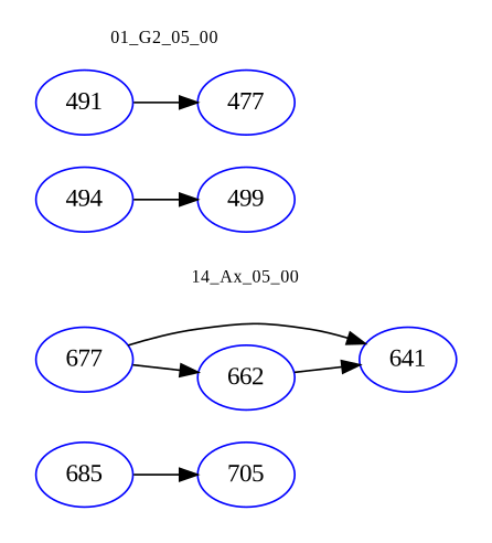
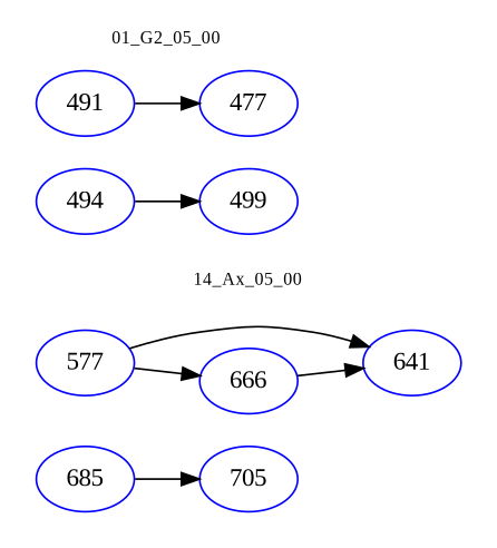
  digraph {
    fontname="Liberation Serif"
    rankdir=LR
    node [color=blue fontname="Liberation Serif"]
    edge [color=black fontname="Liberation Serif"]
-   n1 [label=677]
-   n2 [label=662]
+   n1 [label=577]
+   n2 [label=666]
    n3 [label=685]
    n4 [label=641]
    n5 [label=705]
    n6 [label=491]
    n7 [label=477]
    n8 [label=494]
    n9 [label=499]
    subgraph cluster_1 {
      color=white
      fontsize=10
      label="14_Ax_05_00"
      n1
      n2
      n3
      n4
      n5
    }
    subgraph cluster_2 {
      color=white
      fontsize=10
      label="01_G2_05_00"
      n6
      n7
      n8
      n9
    }
    n1 -> n2
    n1 -> n4
    n2 -> n4
    n3 -> n5
    n6 -> n7
    n8 -> n9
  }
